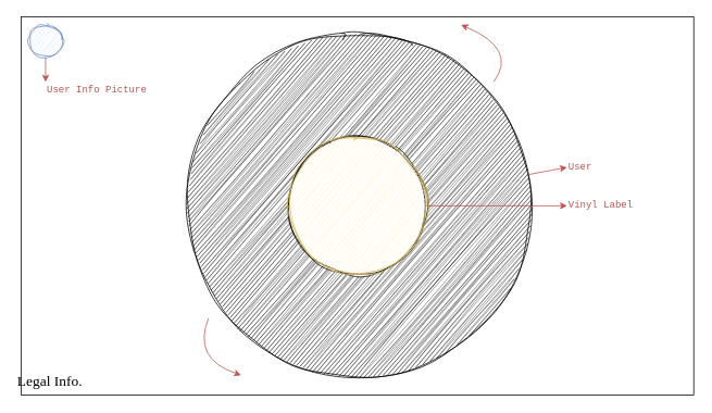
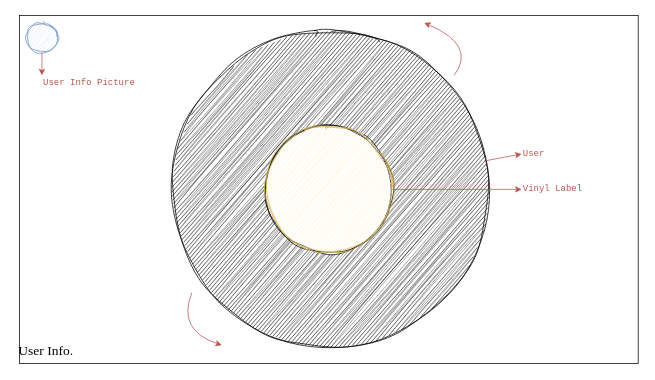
  <mxCell id="0" />
  <mxCell id="1" parent="0" />
  <mxCell id="2" value="" style="rounded=0;whiteSpace=wrap;html=1;aspect=fixed;" vertex="1" parent="1"><mxGeometry x="25" y="20" width="825.54" height="464.37" as="geometry" /></mxCell>
  <mxCell id="3" value="" style="ellipse;whiteSpace=wrap;html=1;aspect=fixed;sketch=1;curveFitting=1;jiggle=2;fillColor=#dae8fc;strokeColor=#6c8ebf;" vertex="1" parent="1"><mxGeometry x="35" y="30" width="40" height="40" as="geometry" /></mxCell>
  <mxCell id="4" value="" style="ellipse;whiteSpace=wrap;html=1;aspect=fixed;sketch=1;curveFitting=1;jiggle=2;fillColor=#060606;" vertex="1" parent="1"><mxGeometry x="229" y="40.78" width="422.81" height="422.81" as="geometry" /></mxCell>
  <mxCell id="5" value="" style="ellipse;whiteSpace=wrap;html=1;aspect=fixed;sketch=1;curveFitting=1;jiggle=2;" vertex="1" parent="1"><mxGeometry x="353.16" y="167.58" width="169.22" height="169.22" as="geometry" /></mxCell>
  <mxCell id="6" value="" style="ellipse;whiteSpace=wrap;html=1;aspect=fixed;sketch=1;curveFitting=1;jiggle=2;fillColor=#fff2cc;strokeColor=#d6b656;" vertex="1" parent="1"><mxGeometry x="353.16" y="167.57" width="169.22" height="169.22" as="geometry" /></mxCell>
- <mxCell id="7" value="Legal Info." style="text;align=center;verticalAlign=middle;rounded=0;fontFamily=Just Another Hand;fontSource=https%3A%2F%2Ffonts.googleapis.com%2Fcss%3Ffamily%3DJust%2BAnother%2BHand;fontSize=18;fontStyle=0;spacing=4;spacingRight=0;html=1;" vertex="1" parent="1"><mxGeometry x="20" y="453" width="80" height="30" as="geometry" /></mxCell>
+ <mxCell id="7" value="User Info." style="text;align=center;verticalAlign=middle;rounded=0;fontFamily=Just Another Hand;fontSource=https%3A%2F%2Ffonts.googleapis.com%2Fcss%3Ffamily%3DJust%2BAnother%2BHand;fontSize=18;fontStyle=0;spacing=4;spacingRight=0;html=1;" vertex="1" parent="1"><mxGeometry x="20" y="453" width="80" height="30" as="geometry" /></mxCell>
  <mxCell id="8" value="Vinyl Label" style="text;html=1;align=left;verticalAlign=middle;whiteSpace=wrap;rounded=0;fontStyle=0;fontColor=#B85450;fontFamily=Courier New;" vertex="1" parent="1"><mxGeometry x="695" y="237.18" width="90" height="30" as="geometry" /></mxCell>
  <mxCell id="9" value="" style="endArrow=classic;html=1;rounded=0;entryX=0;entryY=0.5;entryDx=0;entryDy=0;fillColor=#f8cecc;strokeColor=#b85450;" edge="1" parent="1" source="6" target="8"><mxGeometry width="50" height="50" relative="1" as="geometry"><mxPoint x="495" y="260" as="sourcePoint" /><mxPoint x="545" y="210" as="targetPoint" /></mxGeometry></mxCell>
  <mxCell id="10" value="&lt;div align=&quot;left&quot;&gt;User&lt;/div&gt;" style="text;html=1;align=left;verticalAlign=middle;whiteSpace=wrap;rounded=0;fontColor=#B85450;fontFamily=Courier New;" vertex="1" parent="1"><mxGeometry x="695" y="190" width="80" height="30" as="geometry" /></mxCell>
  <mxCell id="11" value="" style="endArrow=classic;html=1;rounded=0;entryX=0;entryY=0.5;entryDx=0;entryDy=0;fillColor=#f8cecc;strokeColor=#b85450;" edge="1" parent="1" source="4" target="10"><mxGeometry width="50" height="50" relative="1" as="geometry"><mxPoint x="644.997" y="146.899" as="sourcePoint" /><mxPoint x="743.62" y="90" as="targetPoint" /></mxGeometry></mxCell>
  <mxCell id="12" value="User Info Picture" style="text;html=1;align=left;verticalAlign=middle;whiteSpace=wrap;rounded=0;fontColor=#B85450;fontFamily=Courier New;" vertex="1" parent="1"><mxGeometry x="55" y="100" width="150" height="20" as="geometry" /></mxCell>
  <mxCell id="13" value="" style="endArrow=classic;html=1;rounded=0;entryX=0;entryY=0;entryDx=0;entryDy=0;exitX=0.5;exitY=1;exitDx=0;exitDy=0;fontColor=#B85450;fillColor=#f8cecc;strokeColor=#b85450;" edge="1" parent="1" source="3" target="12"><mxGeometry width="50" height="50" relative="1" as="geometry"><mxPoint x="115" y="90" as="sourcePoint" /><mxPoint x="165" y="40" as="targetPoint" /></mxGeometry></mxCell>
  <mxCell id="14" value="" style="curved=1;endArrow=classic;html=1;rounded=0;fillColor=#f8cecc;strokeColor=#b85450;" edge="1" parent="1"><mxGeometry width="50" height="50" relative="1" as="geometry"><mxPoint x="605" y="100" as="sourcePoint" /><mxPoint x="565" y="30" as="targetPoint" /><Array as="points"><mxPoint x="634.91" y="59.82" /></Array></mxGeometry></mxCell>
  <mxCell id="15" value="" style="curved=1;endArrow=classic;html=1;rounded=0;fillColor=#f8cecc;strokeColor=#b85450;" edge="1" parent="1"><mxGeometry width="50" height="50" relative="1" as="geometry"><mxPoint x="255" y="390" as="sourcePoint" /><mxPoint x="295" y="460" as="targetPoint" /><Array as="points"><mxPoint x="235" y="440" /></Array></mxGeometry></mxCell>
